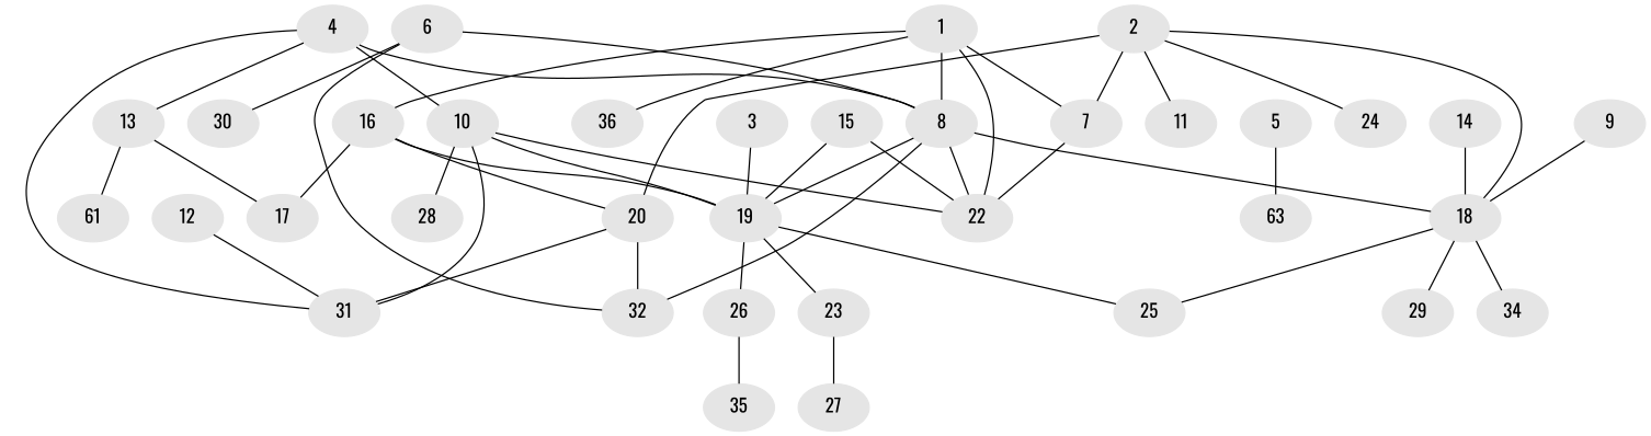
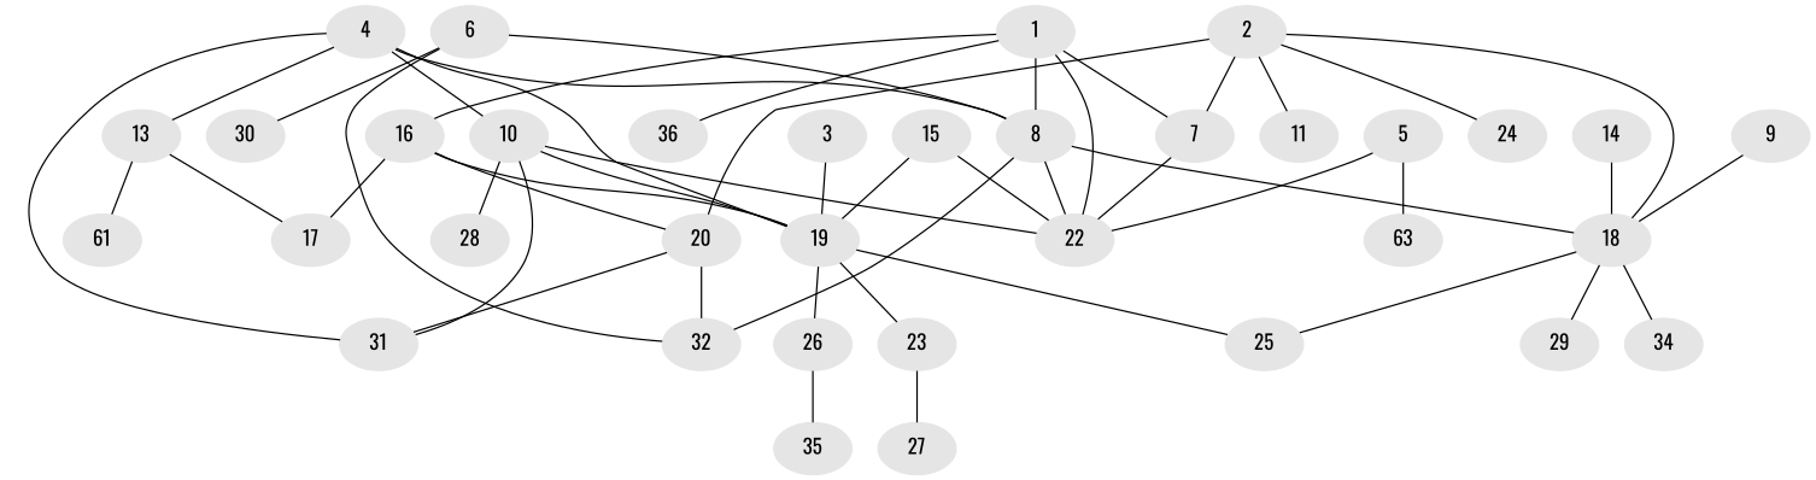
  graph {
    fontname=Oswald
    node [color=gray90 fontname=Oswald style=filled]
    edge [fontname=Oswald weight=1.0]
    1
    7
    8
    16
    22
    36
    18
    19
    32
    20
    17
    2
    11
    24
    25
    29
    34
    31
    3
    23
    26
    4
    10
    13
    28
    n26 [label=61]
    5
    n28 [label=63]
    6
    30
    9
-   12
    14
    15
    27
    35
    1 -- 7
    1 -- 8
    1 -- 16
    1 -- 22
    1 -- 36
    7 -- 22
    8 -- 22
    8 -- 18
-   8 -- 19
+   4 -- 19
    8 -- 32
    16 -- 19 [weight=2.0]
    16 -- 20
    16 -- 17
    18 -- 25
    18 -- 29
    18 -- 34
    19 -- 25
    19 -- 23
    19 -- 26
    20 -- 32
    20 -- 31
    2 -- 7
    2 -- 18
    2 -- 20 [weight=2.0]
    2 -- 11
    2 -- 24
    3 -- 19
    23 -- 27
    26 -- 35
    4 -- 8
    4 -- 31
    4 -- 10
    4 -- 13
    10 -- 22
    10 -- 19
    10 -- 31
    10 -- 28
    13 -- 17
    13 -- n26
+   5 -- 22
    5 -- n28
    6 -- 8
    6 -- 32
    6 -- 30
    9 -- 18
-   12 -- 31
    14 -- 18
    15 -- 22
    15 -- 19
  }
